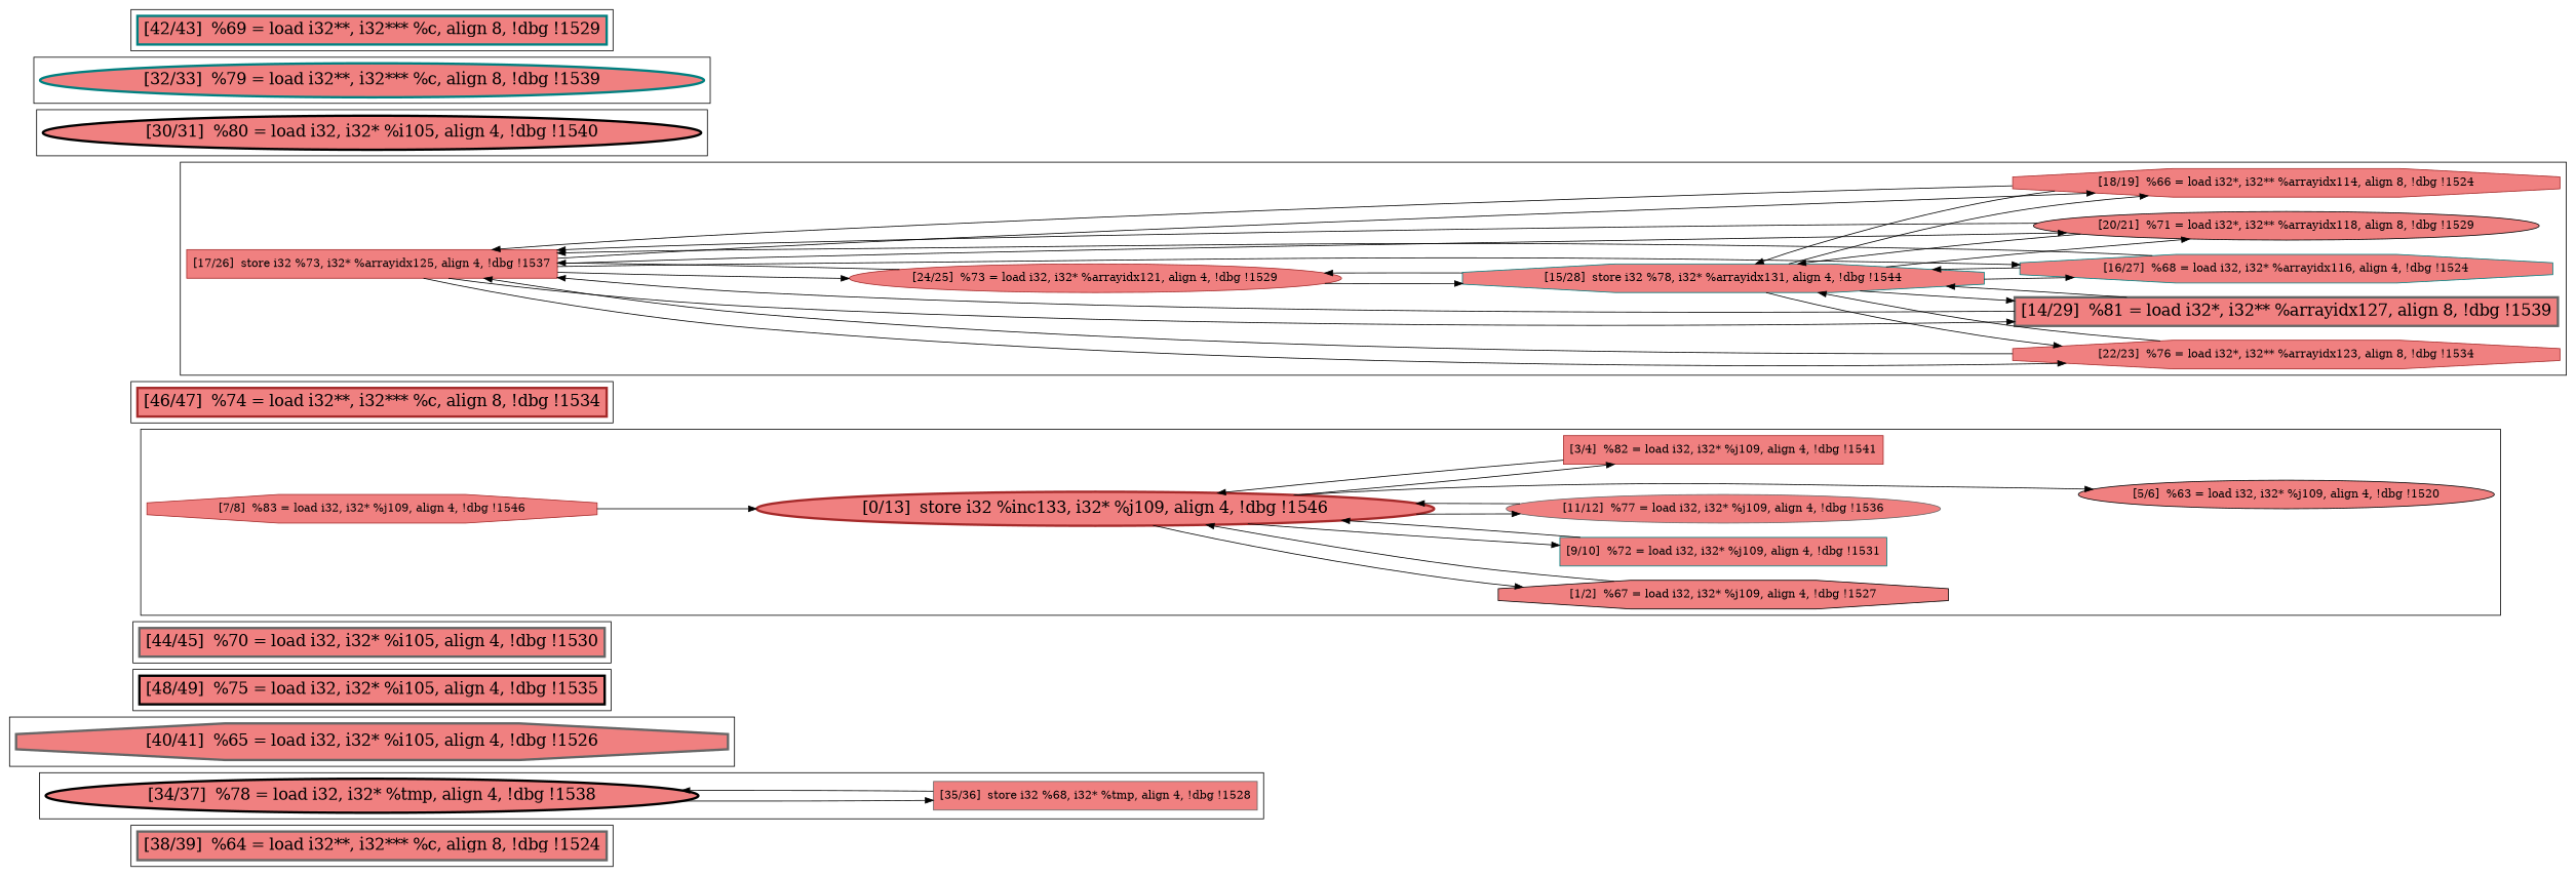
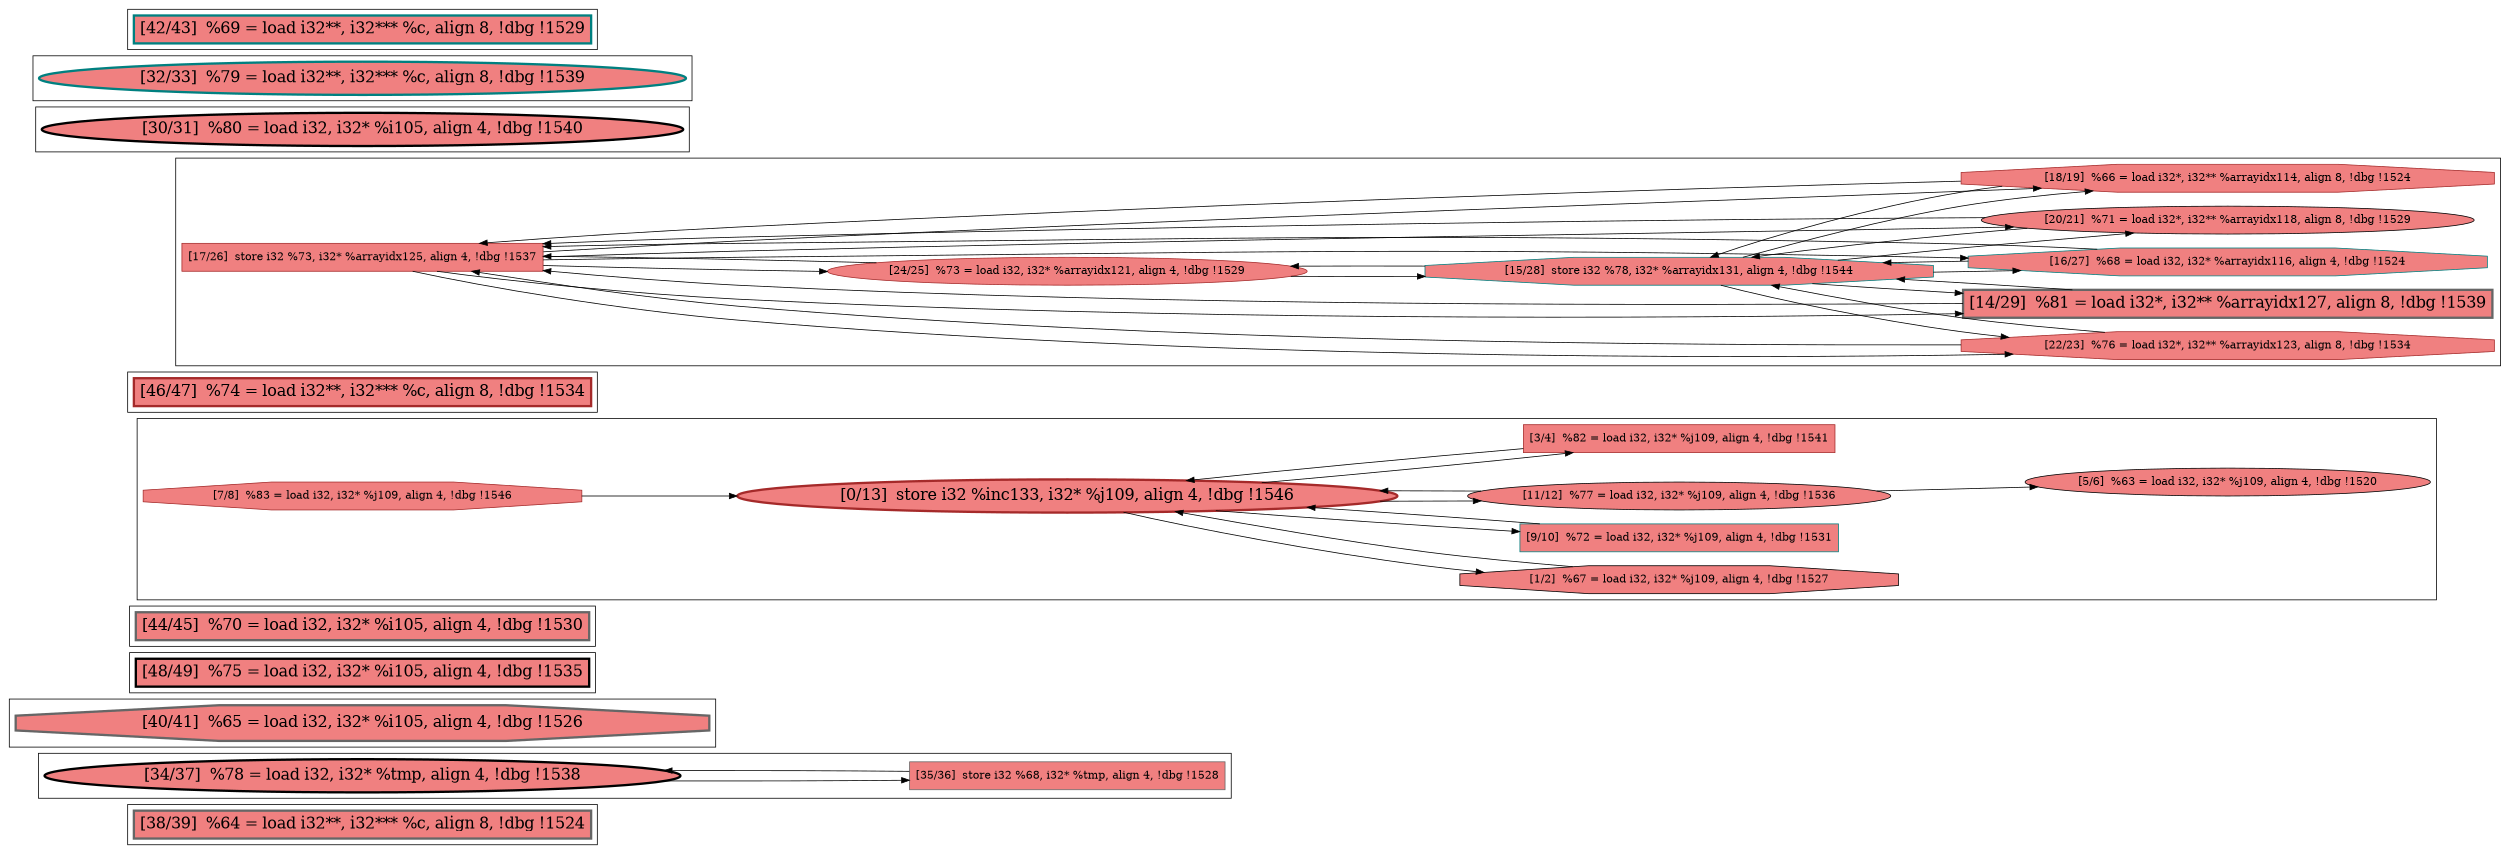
  digraph {
    rankdir=LR
    node [color=brown fillcolor=lightcoral shape=box style=filled]
    n1 [color=gray40 fontsize=20 label="[38/39]  %64 = load i32**, i32*** %c, align 8, !dbg !1524" penwidth=3.0]
    n2 [color=black fontsize=20 label="[34/37]  %78 = load i32, i32* %tmp, align 4, !dbg !1538" penwidth=3.0 shape=ellipse]
    n3 [color=gray40 label="[35/36]  store i32 %68, i32* %tmp, align 4, !dbg !1528"]
    n4 [color=gray40 fontsize=20 label="[40/41]  %65 = load i32, i32* %i105, align 4, !dbg !1526" penwidth=3.0 shape=octagon]
    n5 [color=black fontsize=20 label="[48/49]  %75 = load i32, i32* %i105, align 4, !dbg !1535" penwidth=3.0]
    n6 [color=gray40 fontsize=20 label="[44/45]  %70 = load i32, i32* %i105, align 4, !dbg !1530" penwidth=3.0]
    n7 [fontsize=20 label="[0/13]  store i32 %inc133, i32* %j109, align 4, !dbg !1546" penwidth=3.0 shape=ellipse]
    n8 [color=black label="[5/6]  %63 = load i32, i32* %j109, align 4, !dbg !1520" shape=ellipse]
    n9 [label="[3/4]  %82 = load i32, i32* %j109, align 4, !dbg !1541"]
    n10 [color=black label="[1/2]  %67 = load i32, i32* %j109, align 4, !dbg !1527" shape=octagon]
    n11 [color=teal label="[9/10]  %72 = load i32, i32* %j109, align 4, !dbg !1531"]
-   n12 [color=gray40 label="[11/12]  %77 = load i32, i32* %j109, align 4, !dbg !1536" shape=ellipse]
+   n12 [color=black label="[11/12]  %77 = load i32, i32* %j109, align 4, !dbg !1536" shape=ellipse]
    n13 [label="[7/8]  %83 = load i32, i32* %j109, align 4, !dbg !1546" shape=octagon]
    n14 [fontsize=20 label="[46/47]  %74 = load i32**, i32*** %c, align 8, !dbg !1534" penwidth=3.0]
    n15 [label="[17/26]  store i32 %73, i32* %arrayidx125, align 4, !dbg !1537"]
    n16 [label="[24/25]  %73 = load i32, i32* %arrayidx121, align 4, !dbg !1529" shape=ellipse]
    n17 [color=teal label="[15/28]  store i32 %78, i32* %arrayidx131, align 4, !dbg !1544" shape=octagon]
    n18 [color=gray40 fontsize=20 label="[14/29]  %81 = load i32*, i32** %arrayidx127, align 8, !dbg !1539" penwidth=3.0]
    n19 [color=teal label="[16/27]  %68 = load i32, i32* %arrayidx116, align 4, !dbg !1524" shape=octagon]
    n20 [color=black label="[20/21]  %71 = load i32*, i32** %arrayidx118, align 8, !dbg !1529" shape=ellipse]
    n21 [label="[18/19]  %66 = load i32*, i32** %arrayidx114, align 8, !dbg !1524" shape=octagon]
    n22 [label="[22/23]  %76 = load i32*, i32** %arrayidx123, align 8, !dbg !1534" shape=octagon]
    n23 [color=black fontsize=20 label="[30/31]  %80 = load i32, i32* %i105, align 4, !dbg !1540" penwidth=3.0 shape=ellipse]
    n24 [color=teal fontsize=20 label="[32/33]  %79 = load i32**, i32*** %c, align 8, !dbg !1539" penwidth=3.0 shape=ellipse]
    n25 [color=teal fontsize=20 label="[42/43]  %69 = load i32**, i32*** %c, align 8, !dbg !1529" penwidth=3.0]
    subgraph cluster_1 {
      n1
    }
    subgraph cluster_2 {
      n2
      n3
    }
    subgraph cluster_3 {
      n4
    }
    subgraph cluster_4 {
      n5
    }
    subgraph cluster_5 {
      n6
    }
    subgraph cluster_6 {
      n7
      n8
      n9
      n10
      n11
      n12
      n13
    }
    subgraph cluster_7 {
      n14
    }
    subgraph cluster_8 {
      n15
      n16
      n17
      n18
      n19
      n20
      n21
      n22
    }
    subgraph cluster_9 {
      n23
    }
    subgraph cluster_10 {
      n24
    }
    subgraph cluster_11 {
      n25
    }
    n2 -> n3
    n3 -> n2
-   n7 -> n8
+   n12 -> n8
    n7 -> n9
    n7 -> n10
    n7 -> n11
    n7 -> n12
    n9 -> n7
    n10 -> n7
    n11 -> n7
    n12 -> n7
    n13 -> n7
    n15 -> n16
    n15 -> n18
    n15 -> n19
    n15 -> n20
    n15 -> n21
    n15 -> n22
    n16 -> n15
    n16 -> n17
    n17 -> n16
    n17 -> n18
    n17 -> n19
    n17 -> n20
    n17 -> n21
    n17 -> n22
    n18 -> n15
    n18 -> n17
    n19 -> n15
    n19 -> n17
    n20 -> n15
    n20 -> n17
    n21 -> n15
    n21 -> n17
    n22 -> n15
    n22 -> n17
  }
